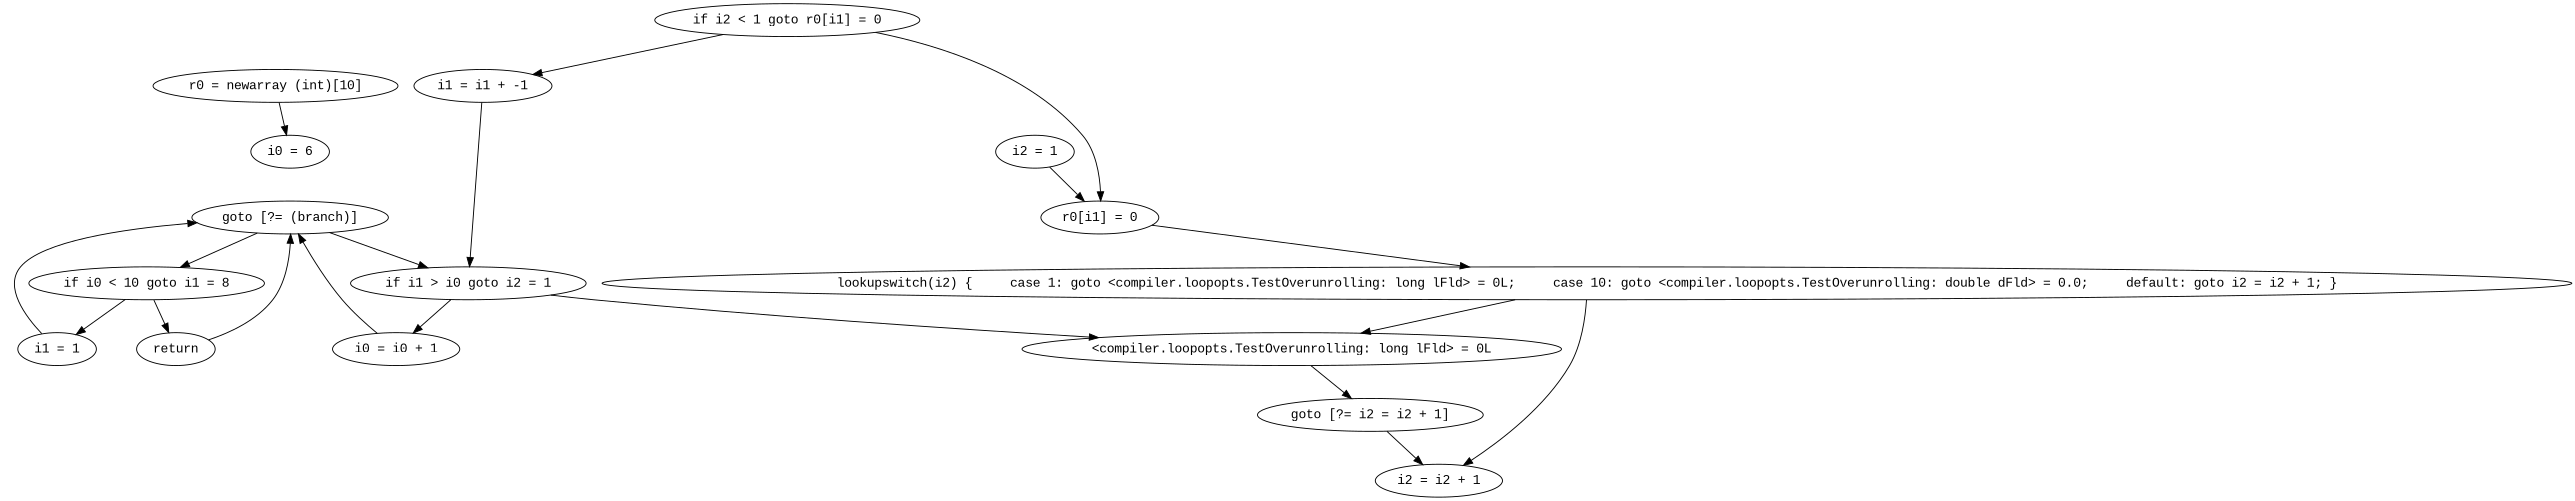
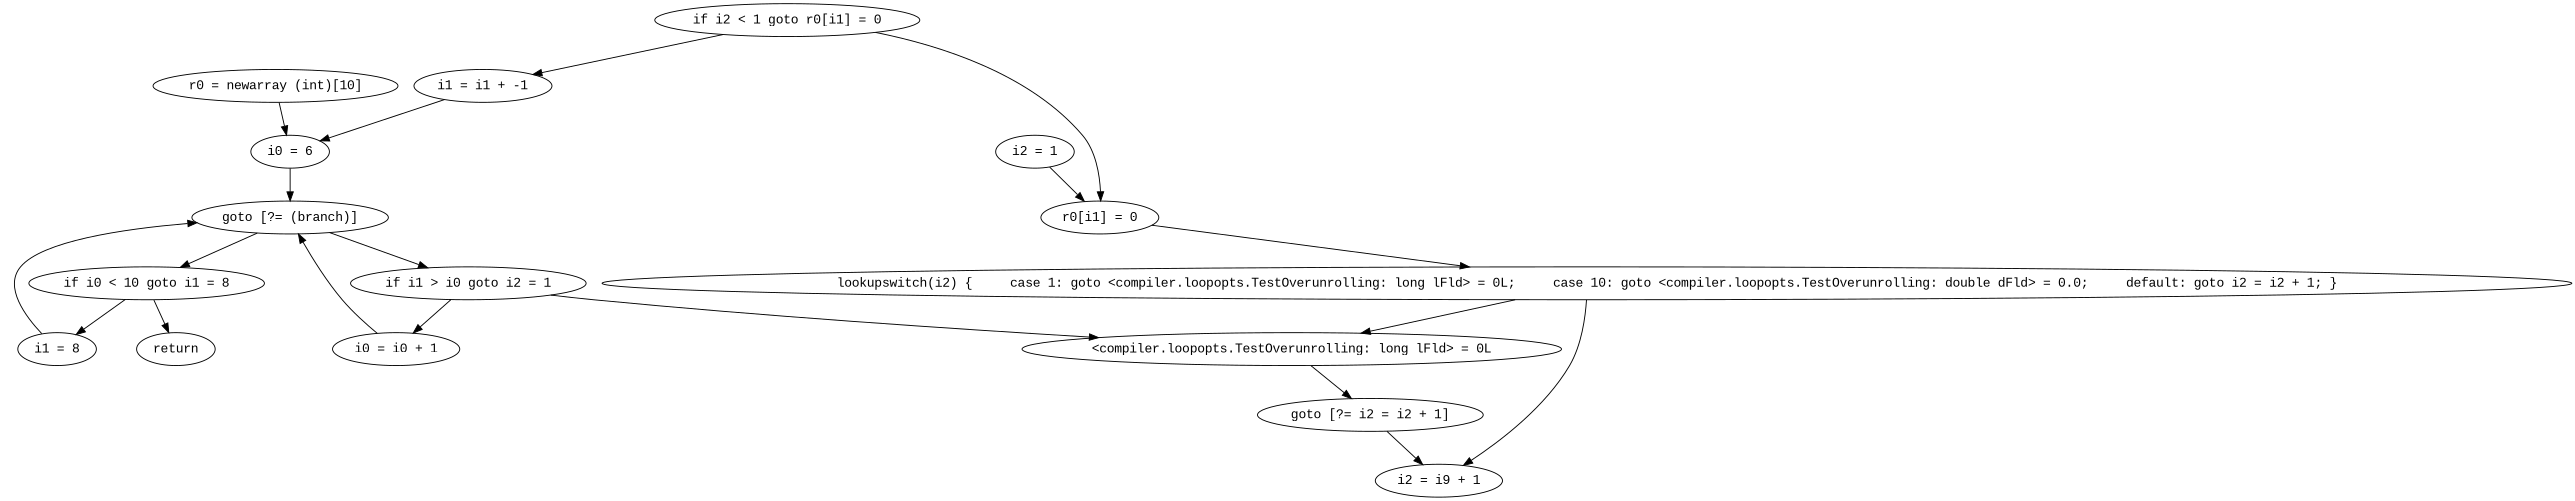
  digraph {
    fontname="Liberation Mono"
    node [fontname="Liberation Mono"]
    edge [fontname="Liberation Mono"]
    "r0 = newarray (int)[10]"
    "i0 = 6"
    "goto [?= (branch)]"
    "if i1 > i0 goto i2 = 1"
    "if i0 < 10 goto i1 = 8"
    "<compiler.loopopts.TestOverunrolling: long lFld> = 0L"
    "i0 = i0 + 1"
-   "i1 = 8" [label="i1 = 1"]
+   "i1 = 8"
    return
    "i2 = 1"
    "r0[i1] = 0"
    "lookupswitch(i2) {     case 1: goto <compiler.loopopts.TestOverunrolling: long lFld> = 0L;     case 10: goto <compiler.loopopts.TestOverunrolling: double dFld> = 0.0;     default: goto i2 = i2 + 1; }"
-   "i2 = i2 + 1"
+   "i2 = i2 + 1" [label="i2 = i9 + 1"]
    "goto [?= i2 = i2 + 1]"
    "if i2 < 1 goto r0[i1] = 0"
    "i1 = i1 + -1"
    "r0 = newarray (int)[10]" -> "i0 = 6"
-   return -> "goto [?= (branch)]"
+   "i0 = 6" -> "goto [?= (branch)]"
    "goto [?= (branch)]" -> "if i1 > i0 goto i2 = 1"
    "goto [?= (branch)]" -> "if i0 < 10 goto i1 = 8"
    "if i1 > i0 goto i2 = 1" -> "<compiler.loopopts.TestOverunrolling: long lFld> = 0L"
    "if i1 > i0 goto i2 = 1" -> "i0 = i0 + 1"
    "if i0 < 10 goto i1 = 8" -> "i1 = 8"
    "if i0 < 10 goto i1 = 8" -> return
    "<compiler.loopopts.TestOverunrolling: long lFld> = 0L" -> "goto [?= i2 = i2 + 1]"
    "i0 = i0 + 1" -> "goto [?= (branch)]"
    "i1 = 8" -> "goto [?= (branch)]"
    "i2 = 1" -> "r0[i1] = 0"
    "r0[i1] = 0" -> "lookupswitch(i2) {     case 1: goto <compiler.loopopts.TestOverunrolling: long lFld> = 0L;     case 10: goto <compiler.loopopts.TestOverunrolling: double dFld> = 0.0;     default: goto i2 = i2 + 1; }"
    "lookupswitch(i2) {     case 1: goto <compiler.loopopts.TestOverunrolling: long lFld> = 0L;     case 10: goto <compiler.loopopts.TestOverunrolling: double dFld> = 0.0;     default: goto i2 = i2 + 1; }" -> "<compiler.loopopts.TestOverunrolling: long lFld> = 0L"
    "lookupswitch(i2) {     case 1: goto <compiler.loopopts.TestOverunrolling: long lFld> = 0L;     case 10: goto <compiler.loopopts.TestOverunrolling: double dFld> = 0.0;     default: goto i2 = i2 + 1; }" -> "i2 = i2 + 1"
    "goto [?= i2 = i2 + 1]" -> "i2 = i2 + 1"
    "if i2 < 1 goto r0[i1] = 0" -> "r0[i1] = 0"
    "if i2 < 1 goto r0[i1] = 0" -> "i1 = i1 + -1"
-   "i1 = i1 + -1" -> "if i1 > i0 goto i2 = 1"
+   "i1 = i1 + -1" -> "i0 = 6"
  }
